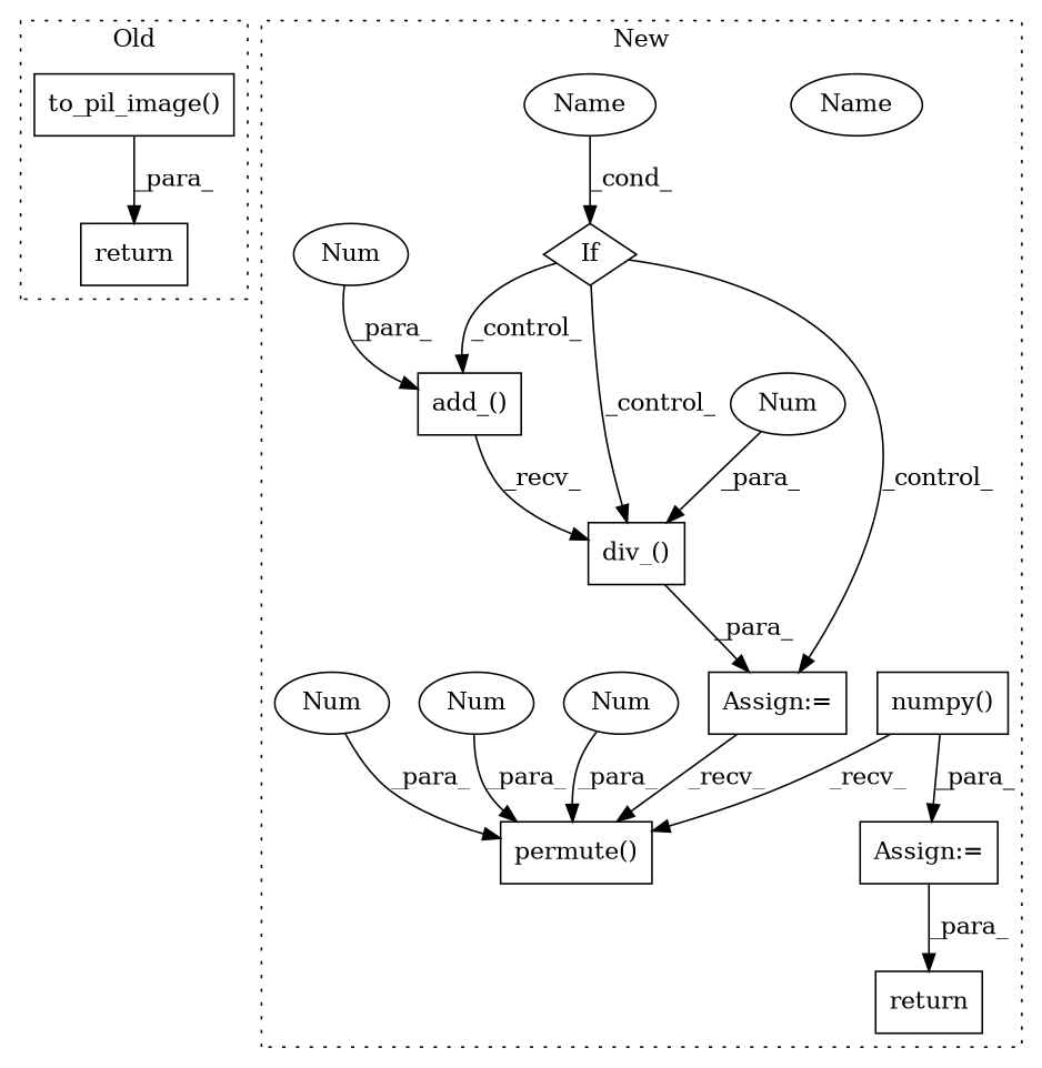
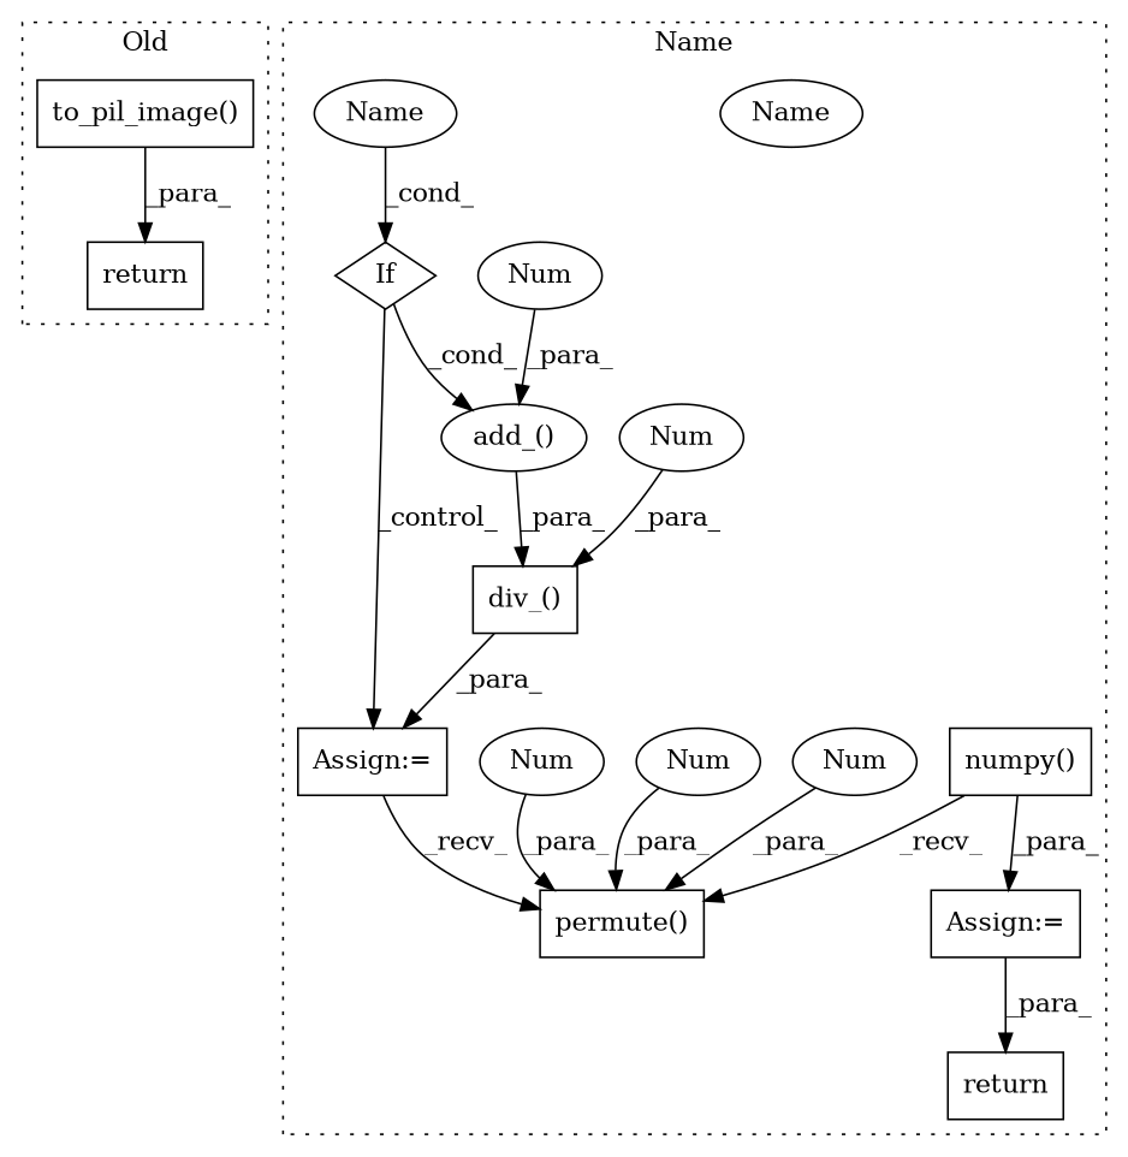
  digraph {
    node [a=75 l=3 s=3200 shape=box]
    n1 [l="15,1" label="to_pil_image()" s="2578,2599"]
    n2 [a=93 l=7 label=return s=2571]
    n3 [l=74 label="numpy()" s=3313]
    n4 [l="27,1" label="permute()" s="3313,3347"]
    n5 [a=76 l=1 label=Num s=3340 shape=ellipse]
    n6 [a=76 l=1 label=Num s=3343 shape=ellipse]
    n7 [a=76 l=1 label=Num s=3346 shape=ellipse]
-   n8 [l="12,1" label="add_()" s="3229,3244"]
+   n8 [l="12,1" label="add_()" s="3229,3244" shape=ellipse]
    n9 [a=96 label=If s=3197 shape=diamond]
    n10 [a=76 label=Num s=3241 shape=ellipse]
    n11 [l="22,1" label="div_()" s="3229,3254"]
    n12 [a=76 label=Num s=3251 shape=ellipse]
    n13 [a=87 l=10 label=Name shape=ellipse]
    n14 [a=68 label="Assign:=" s=3310]
    n15 [a=68 label="Assign:=" s=3226]
    n16 [a=93 l=7 label=return s=3409]
    n17 [a=87 l=10 label=Name shape=ellipse]
    subgraph cluster_1 {
      label=Old
      style=dotted
      n1
      n2
    }
    subgraph cluster_2 {
-     label=New
+     label=Name
      style=dotted
      n3
      n4
      n5
      n6
      n7
      n8
      n9
      n10
      n11
      n12
      n13
      n14
      n15
      n16
      n17
    }
    n1 -> n2 [label=_para_]
    n3 -> n4 [label=_recv_]
    n3 -> n14 [label=_para_]
    n5 -> n4 [label=_para_]
    n6 -> n4 [label=_para_]
    n7 -> n4 [label=_para_]
-   n8 -> n11 [label=_recv_]
-   n9 -> n8 [label=_control_]
-   n9 -> n11 [label=_control_]
+   n8 -> n11 [label=_para_]
+   n9 -> n8 [label=_cond_]
    n9 -> n15 [label=_control_]
    n10 -> n8 [label=_para_]
    n11 -> n15 [label=_para_]
    n12 -> n11 [label=_para_]
    n14 -> n16 [label=_para_]
    n15 -> n4 [label=_recv_]
    n17 -> n9 [label=_cond_]
  }
